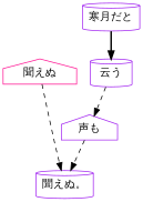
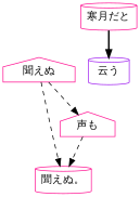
  digraph {
    node [color=purple shape=cylinder]
    edge [style=dashed]
    n1 [color=deeppink label="聞えぬ" shape=house]
-   n2 [label="聞えぬ。"]
-   n3 [label="寒月だと"]
+   n2 [color=deeppink label="聞えぬ。"]
+   n3 [color=deeppink label="寒月だと"]
    n4 [label="云う"]
-   n5 [label="声も" shape=house]
+   n5 [color=deeppink label="声も" shape=house]
    n1 -> n2
    n3 -> n4 [style=bold]
-   n4 -> n5
+   n1 -> n5
    n5 -> n2
  }
